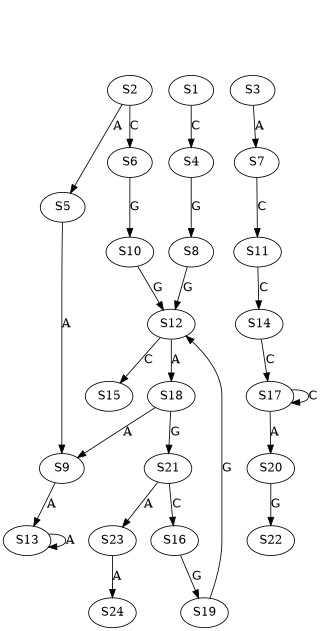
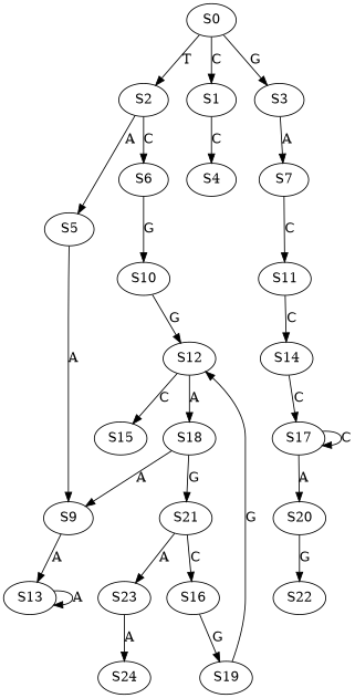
  strict digraph {
+   S0
    S1
    S2
    S3
    S4
    S5
    S6
    S7
-   S8
    S9
    S10
    S11
    S12
    S13
    S14
    S15
    S18
    S17
    S16
    S19
    S20
    S21
    S22
    S23
    S24
+   S0 -> S1 [label=C]
+   S0 -> S2 [label=T]
+   S0 -> S3 [label=G]
    S1 -> S4 [label=C]
    S2 -> S5 [label=A]
    S2 -> S6 [label=C]
    S3 -> S7 [label=A]
-   S4 -> S8 [label=G]
    S5 -> S9 [label=A]
    S6 -> S10 [label=G]
    S7 -> S11 [label=C]
-   S8 -> S12 [label=G]
    S9 -> S13 [label=A]
    S10 -> S12 [label=G]
    S11 -> S14 [label=C]
    S12 -> S15 [label=C]
    S12 -> S18 [label=A]
    S13 -> S13 [label=A]
    S14 -> S17 [label=C]
    S18 -> S9 [label=A]
    S18 -> S21 [label=G]
    S17 -> S17 [label=C]
    S17 -> S20 [label=A]
    S16 -> S19 [label=G]
    S19 -> S12 [label=G]
    S20 -> S22 [label=G]
    S21 -> S16 [label=C]
    S21 -> S23 [label=A]
    S23 -> S24 [label=A]
  }
